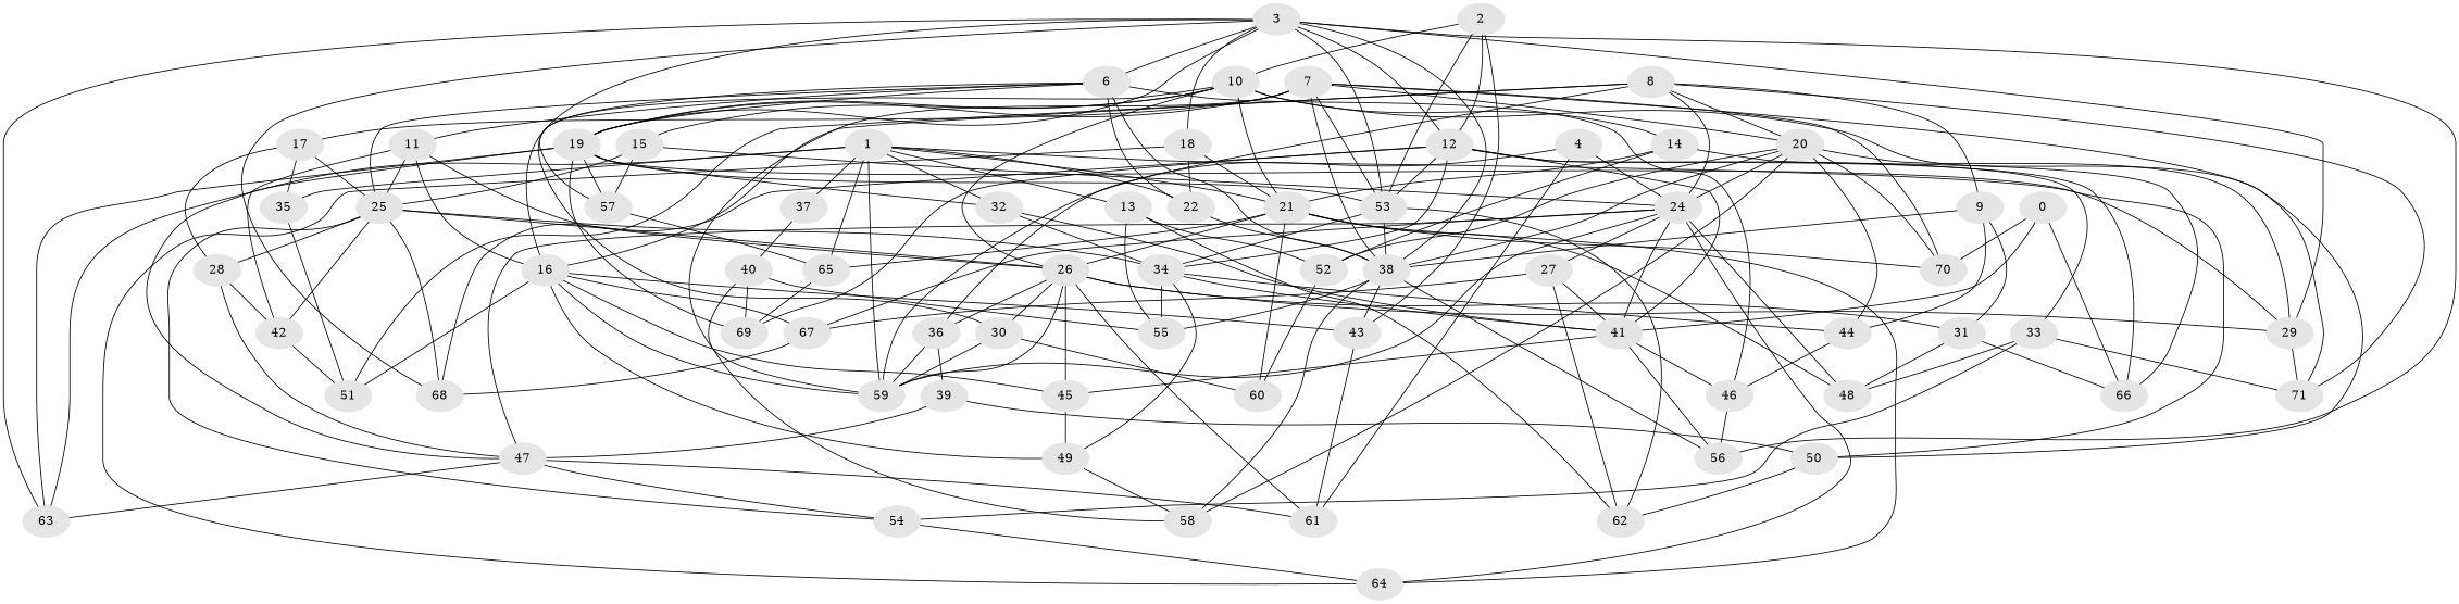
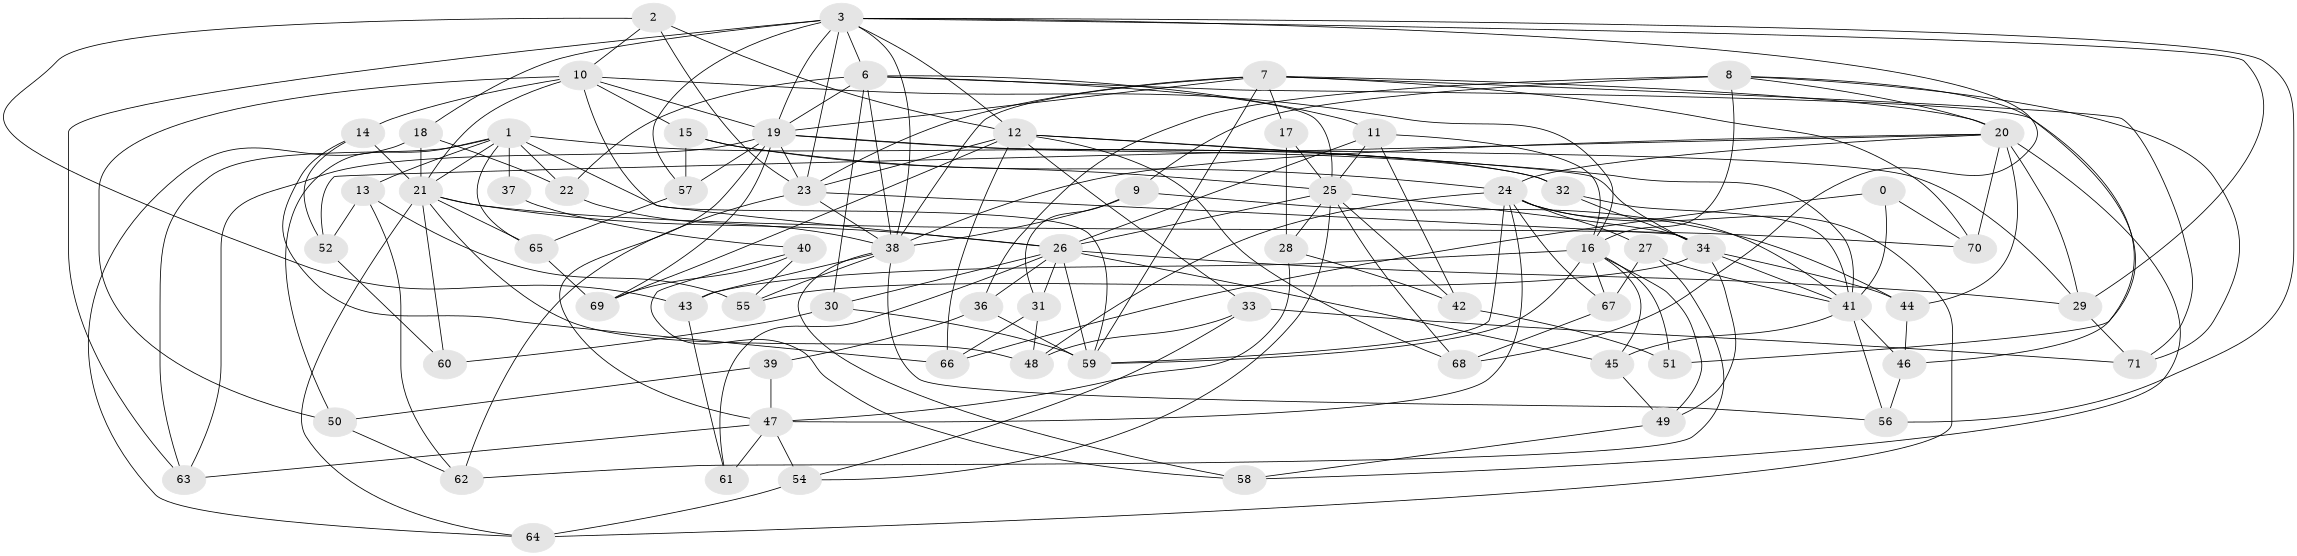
  graph {
    node [color=gray90 style=filled]
    edge [weight=1.0]
    1
    13
    21
    22
    32
-   35
    37
    50
    59
    63
    65
    52
    55
    62
    70
    26
    64
    48
    60
    38
    41
    34
    51
    40
    69
    2
    10
    12
-   23 [label=53]
+   23
    43
    19
    16
    14
    15
    68
    66
    33
    61
    3
    6
    18
    29
    56
    57
    11
    25
    30
    46
    47
    71
    58
-   4
    24
    67
    27
    n56 [label=0]
    45
    42
    28
    54
    7
    17
    20
    44
    8
    9
    36
    31
    49
    39
    1 -- 13
    1 -- 21
    1 -- 22
    1 -- 32
-   1 -- 35
    1 -- 37 [weight=3.0]
    1 -- 50
    1 -- 59
    1 -- 63
    1 -- 65
    13 -- 52
    13 -- 55
    13 -- 62
    21 -- 65
    21 -- 70
    21 -- 26
    21 -- 64
    21 -- 48
    21 -- 60 [weight=2.0]
    22 -- 38
    32 -- 41
    32 -- 34
-   35 -- 51
    37 -- 40
    50 -- 62
    65 -- 69
    52 -- 60
    26 -- 59
    26 -- 61
    26 -- 29
    26 -- 30
    26 -- 45
    26 -- 36
    26 -- 31
    38 -- 55
    38 -- 43
    38 -- 56
    38 -- 58
    41 -- 56
    41 -- 46
    41 -- 45
    34 -- 55
    34 -- 41
    34 -- 44
    34 -- 49
    40 -- 55
    40 -- 69
    40 -- 58
    2 -- 10
    2 -- 12
    2 -- 23
    2 -- 43
    10 -- 21
    10 -- 50
    10 -- 26 [weight=2.0]
    10 -- 19
    10 -- 16
    10 -- 14
    10 -- 15
    12 -- 41
    12 -- 34 [weight=2.0]
    12 -- 69
    12 -- 23
    12 -- 68
    12 -- 66
    12 -- 33
    23 -- 62
    23 -- 38
    23 -- 34
    43 -- 61
    19 -- 32
    19 -- 63
    19 -- 69
    19 -- 23 [weight=2.0]
    19 -- 29
    19 -- 57
    19 -- 47
    16 -- 59
    16 -- 51
    16 -- 43
    16 -- 67
    16 -- 45
    16 -- 49
    14 -- 21 [weight=2.0]
    14 -- 52
    14 -- 66
    15 -- 57
    15 -- 25
    15 -- 24
    33 -- 48
    33 -- 71
    33 -- 54
    3 -- 63
    3 -- 38
    3 -- 12
    3 -- 23 [weight=2.0]
    3 -- 19
    3 -- 68
    3 -- 6
    3 -- 18
    3 -- 29
    3 -- 56
    3 -- 57
    6 -- 22
    6 -- 38 [weight=2.0]
    6 -- 19
    6 -- 11
    6 -- 25
    6 -- 30
    6 -- 46
    18 -- 21
    18 -- 22
    18 -- 64
    29 -- 71
    57 -- 65
    11 -- 26
    11 -- 16
    11 -- 25
    11 -- 42
    25 -- 26
    25 -- 34 [weight=2.0]
    25 -- 68
    25 -- 42
    25 -- 28
    25 -- 54
    30 -- 59
    30 -- 60
    46 -- 56
    47 -- 63
    47 -- 61
    47 -- 54
-   4 -- 59
-   4 -- 61
-   4 -- 24
    24 -- 59
    24 -- 64
    24 -- 48
    24 -- 41
    24 -- 47
    24 -- 67
    24 -- 27
    67 -- 68
    27 -- 62
    27 -- 41
    27 -- 67
    n56 -- 70
    n56 -- 41 [weight=2.0]
    n56 -- 66
    45 -- 49
    42 -- 51
    28 -- 47
    28 -- 42
    54 -- 64
    7 -- 59
    7 -- 70
    7 -- 38
    7 -- 23
    7 -- 19
    7 -- 71
    7 -- 17
    7 -- 20
-   17 -- 35
    17 -- 25
    17 -- 28
    20 -- 52
    20 -- 70
    20 -- 38
    20 -- 29 [weight=2.0]
    20 -- 58
    20 -- 24
    20 -- 44
    44 -- 46
    8 -- 51
    8 -- 16 [weight=3.0]
    8 -- 71
-   8 -- 24 [weight=2.0]
    8 -- 20
    8 -- 9
    8 -- 36
    9 -- 38
    9 -- 44
    9 -- 31
    36 -- 59
    36 -- 39
    31 -- 48
    31 -- 66
    49 -- 58
    39 -- 50
    39 -- 47 [weight=2.0]
  }
